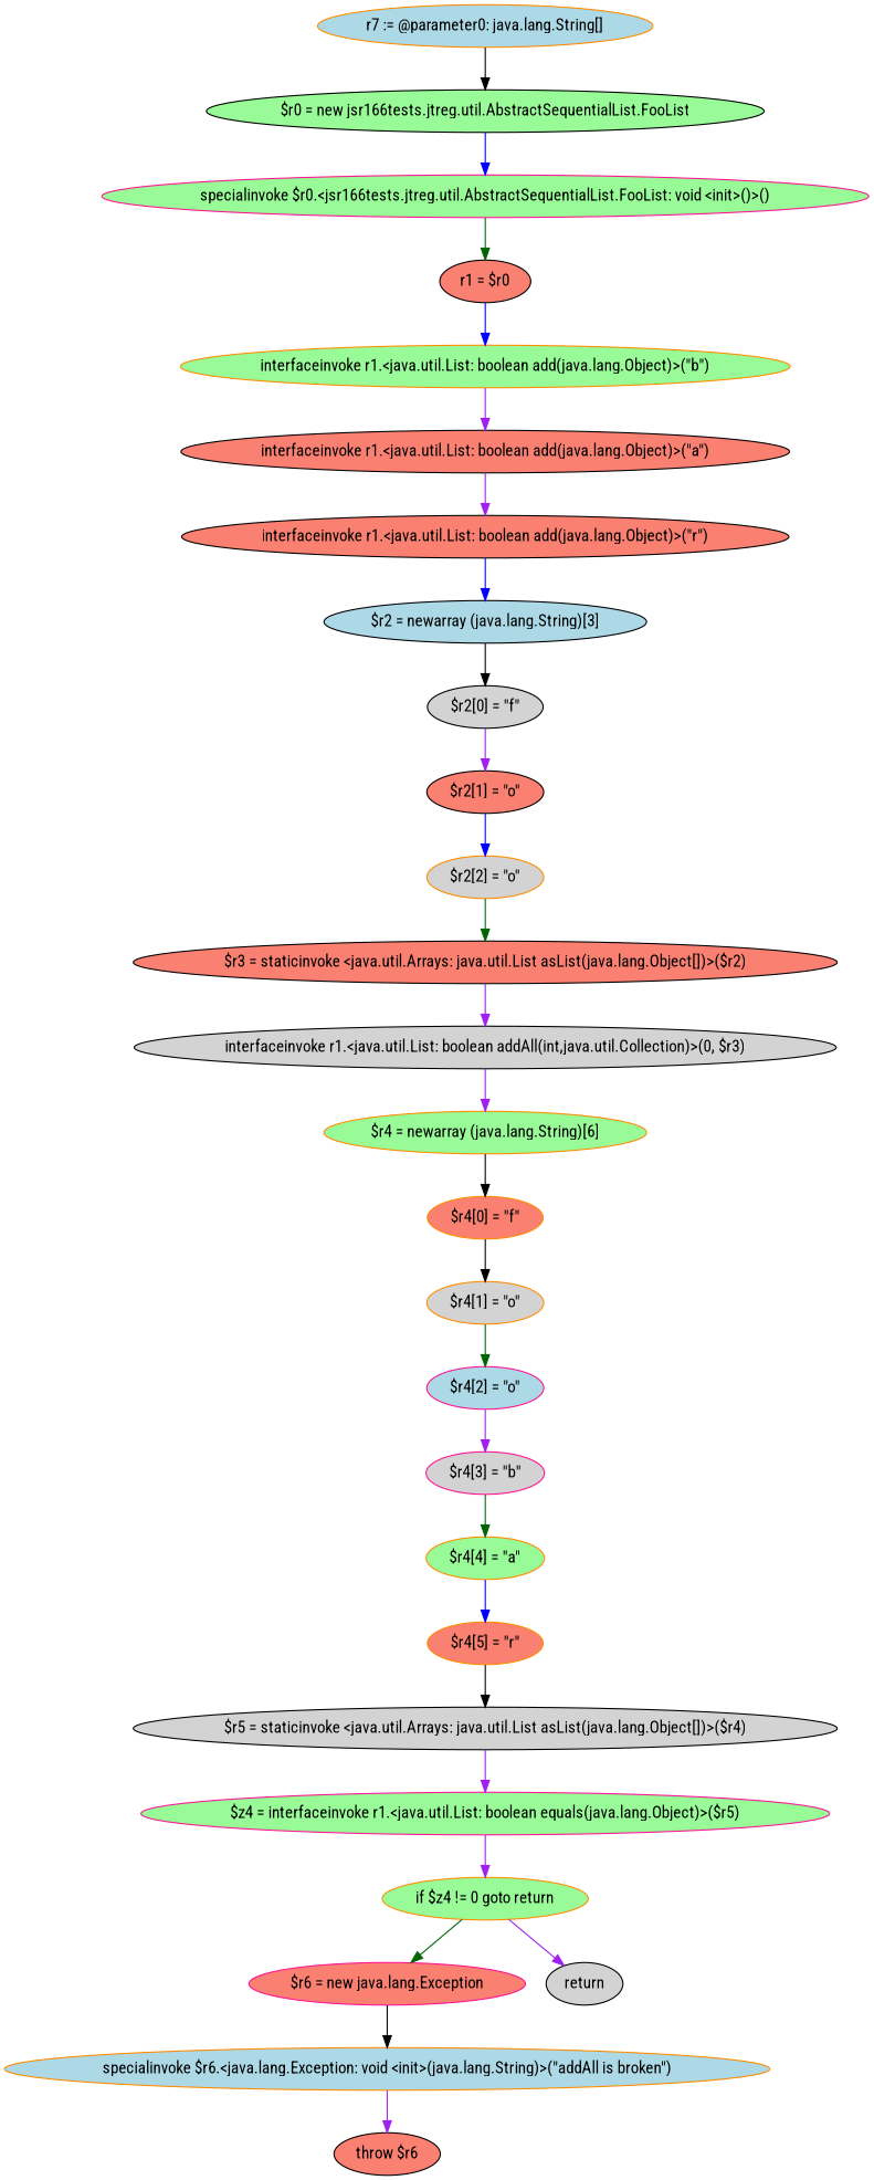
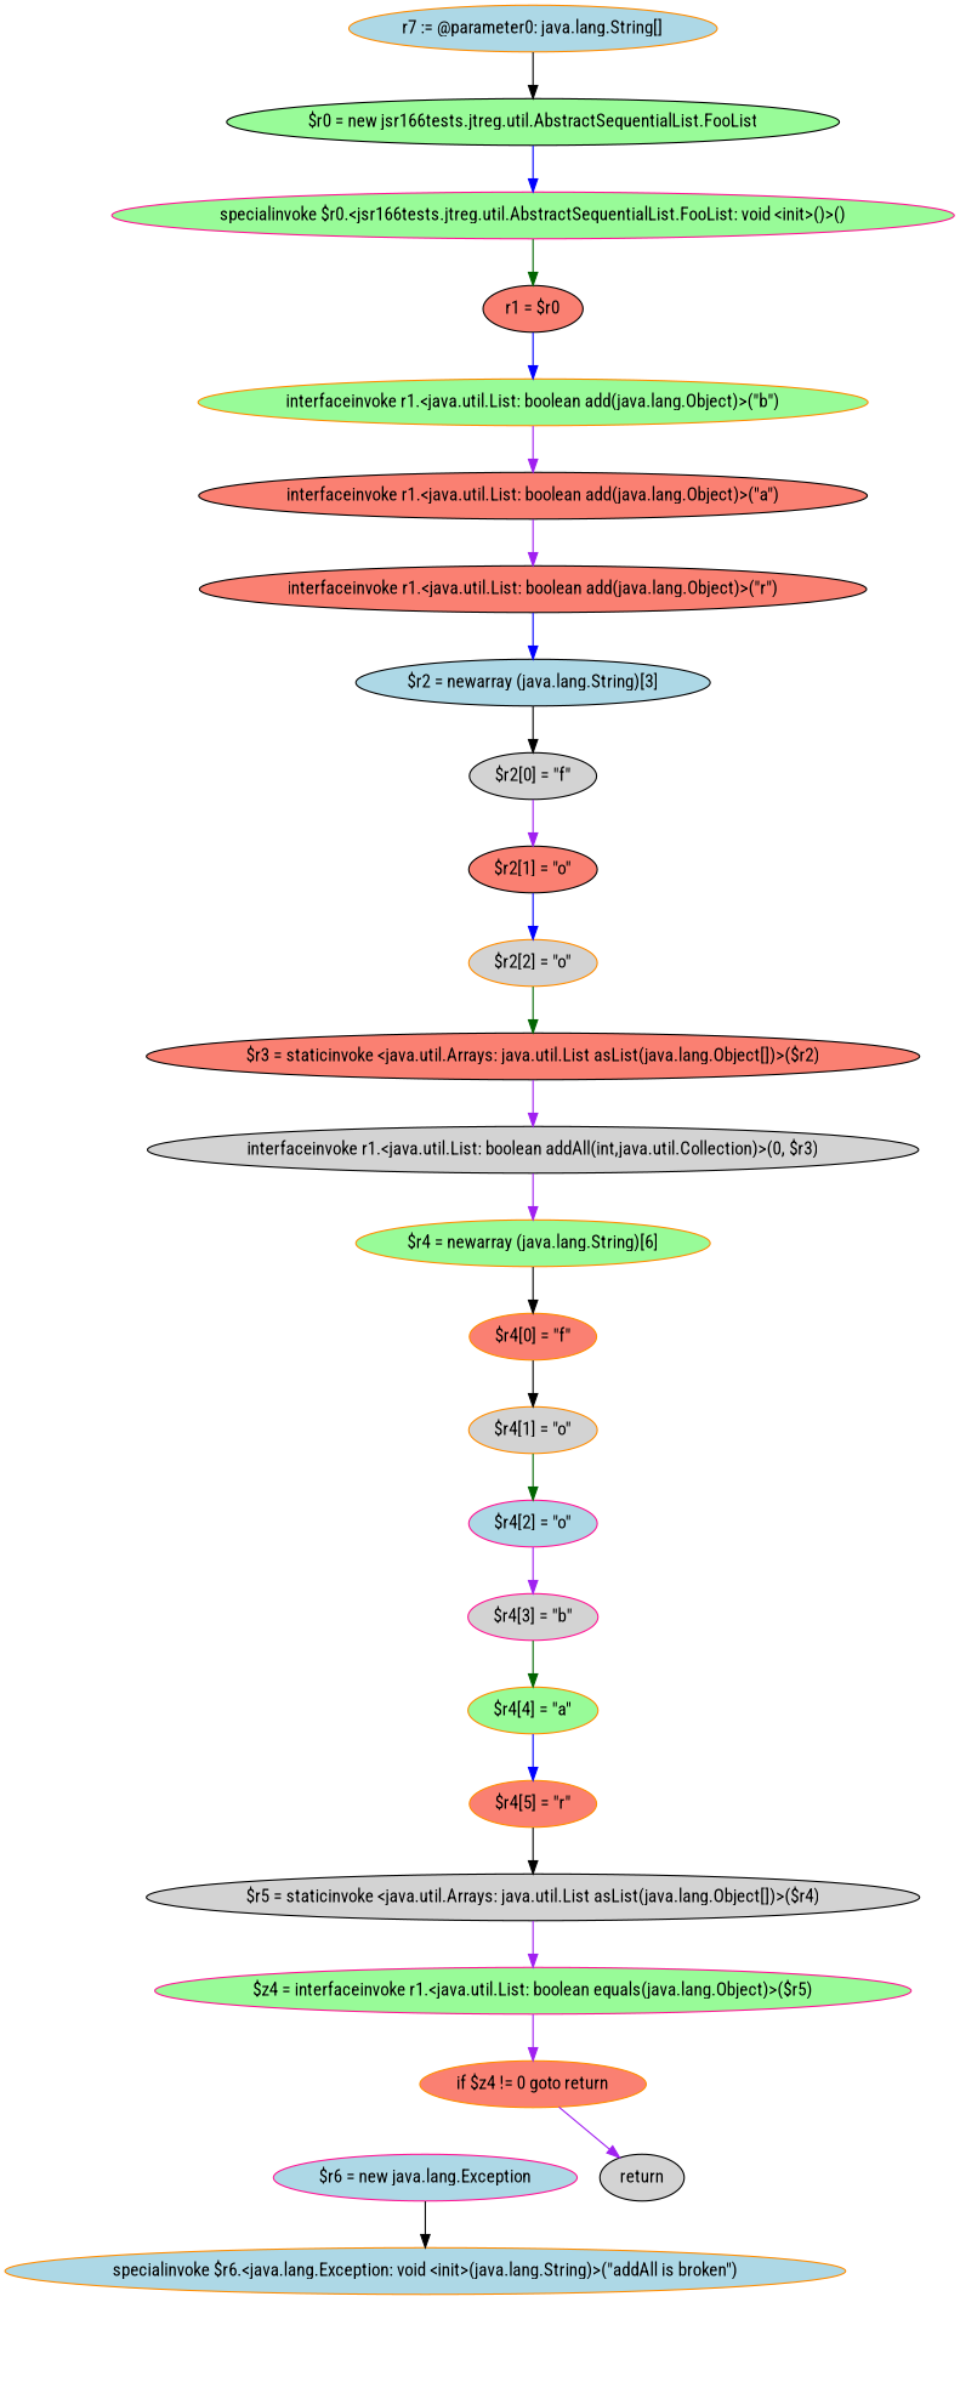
  digraph {
    fontname="Roboto Condensed"
    node [color=black fillcolor=salmon fontname="Roboto Condensed" style=filled]
    edge [color=purple fontname="Roboto Condensed"]
    "r7 := @parameter0: java.lang.String[]" [color=darkorange fillcolor=lightblue]
    "$r0 = new jsr166tests.jtreg.util.AbstractSequentialList.FooList" [fillcolor=palegreen]
    "specialinvoke $r0.<jsr166tests.jtreg.util.AbstractSequentialList.FooList: void <init>()>()" [color=deeppink fillcolor=palegreen]
    "r1 = $r0"
    "interfaceinvoke r1.<java.util.List: boolean add(java.lang.Object)>(\"b\")" [color=darkorange fillcolor=palegreen]
    "interfaceinvoke r1.<java.util.List: boolean add(java.lang.Object)>(\"a\")"
    "interfaceinvoke r1.<java.util.List: boolean add(java.lang.Object)>(\"r\")"
    "$r2 = newarray (java.lang.String)[3]" [fillcolor=lightblue]
    "$r2[0] = \"f\"" [fillcolor=lightgrey]
    "$r2[1] = \"o\""
    "$r2[2] = \"o\"" [color=darkorange fillcolor=lightgrey]
    "$r3 = staticinvoke <java.util.Arrays: java.util.List asList(java.lang.Object[])>($r2)"
    "interfaceinvoke r1.<java.util.List: boolean addAll(int,java.util.Collection)>(0, $r3)" [fillcolor=lightgrey]
    "$r4 = newarray (java.lang.String)[6]" [color=darkorange fillcolor=palegreen]
    "$r4[0] = \"f\"" [color=darkorange]
    "$r4[1] = \"o\"" [color=darkorange fillcolor=lightgrey]
    "$r4[2] = \"o\"" [color=deeppink fillcolor=lightblue]
    "$r4[3] = \"b\"" [color=deeppink fillcolor=lightgrey]
    "$r4[4] = \"a\"" [color=darkorange fillcolor=palegreen]
    "$r4[5] = \"r\"" [color=darkorange]
    "$r5 = staticinvoke <java.util.Arrays: java.util.List asList(java.lang.Object[])>($r4)" [fillcolor=lightgrey]
    "$z4 = interfaceinvoke r1.<java.util.List: boolean equals(java.lang.Object)>($r5)" [color=deeppink fillcolor=palegreen]
-   "if $z4 != 0 goto return" [color=darkorange fillcolor=palegreen]
-   "$r6 = new java.lang.Exception" [color=deeppink]
+   "if $z4 != 0 goto return" [color=darkorange]
+   "$r6 = new java.lang.Exception" [color=deeppink fillcolor=lightblue]
    return [fillcolor=lightgrey]
    "specialinvoke $r6.<java.lang.Exception: void <init>(java.lang.String)>(\"addAll is broken\")" [color=darkorange fillcolor=lightblue]
-   "throw $r6"
    "r7 := @parameter0: java.lang.String[]" -> "$r0 = new jsr166tests.jtreg.util.AbstractSequentialList.FooList" [color=black]
    "$r0 = new jsr166tests.jtreg.util.AbstractSequentialList.FooList" -> "specialinvoke $r0.<jsr166tests.jtreg.util.AbstractSequentialList.FooList: void <init>()>()" [color=blue]
    "specialinvoke $r0.<jsr166tests.jtreg.util.AbstractSequentialList.FooList: void <init>()>()" -> "r1 = $r0" [color=darkgreen]
    "r1 = $r0" -> "interfaceinvoke r1.<java.util.List: boolean add(java.lang.Object)>(\"b\")" [color=blue]
    "interfaceinvoke r1.<java.util.List: boolean add(java.lang.Object)>(\"b\")" -> "interfaceinvoke r1.<java.util.List: boolean add(java.lang.Object)>(\"a\")"
    "interfaceinvoke r1.<java.util.List: boolean add(java.lang.Object)>(\"a\")" -> "interfaceinvoke r1.<java.util.List: boolean add(java.lang.Object)>(\"r\")"
    "interfaceinvoke r1.<java.util.List: boolean add(java.lang.Object)>(\"r\")" -> "$r2 = newarray (java.lang.String)[3]" [color=blue]
    "$r2 = newarray (java.lang.String)[3]" -> "$r2[0] = \"f\"" [color=black]
    "$r2[0] = \"f\"" -> "$r2[1] = \"o\""
    "$r2[1] = \"o\"" -> "$r2[2] = \"o\"" [color=blue]
    "$r2[2] = \"o\"" -> "$r3 = staticinvoke <java.util.Arrays: java.util.List asList(java.lang.Object[])>($r2)" [color=darkgreen]
    "$r3 = staticinvoke <java.util.Arrays: java.util.List asList(java.lang.Object[])>($r2)" -> "interfaceinvoke r1.<java.util.List: boolean addAll(int,java.util.Collection)>(0, $r3)"
    "interfaceinvoke r1.<java.util.List: boolean addAll(int,java.util.Collection)>(0, $r3)" -> "$r4 = newarray (java.lang.String)[6]"
    "$r4 = newarray (java.lang.String)[6]" -> "$r4[0] = \"f\"" [color=black]
    "$r4[0] = \"f\"" -> "$r4[1] = \"o\"" [color=black]
    "$r4[1] = \"o\"" -> "$r4[2] = \"o\"" [color=darkgreen]
    "$r4[2] = \"o\"" -> "$r4[3] = \"b\""
    "$r4[3] = \"b\"" -> "$r4[4] = \"a\"" [color=darkgreen]
    "$r4[4] = \"a\"" -> "$r4[5] = \"r\"" [color=blue]
    "$r4[5] = \"r\"" -> "$r5 = staticinvoke <java.util.Arrays: java.util.List asList(java.lang.Object[])>($r4)" [color=black]
    "$r5 = staticinvoke <java.util.Arrays: java.util.List asList(java.lang.Object[])>($r4)" -> "$z4 = interfaceinvoke r1.<java.util.List: boolean equals(java.lang.Object)>($r5)"
    "$z4 = interfaceinvoke r1.<java.util.List: boolean equals(java.lang.Object)>($r5)" -> "if $z4 != 0 goto return"
-   "if $z4 != 0 goto return" -> "$r6 = new java.lang.Exception" [color=darkgreen]
    "if $z4 != 0 goto return" -> return
    "$r6 = new java.lang.Exception" -> "specialinvoke $r6.<java.lang.Exception: void <init>(java.lang.String)>(\"addAll is broken\")" [color=black]
-   "specialinvoke $r6.<java.lang.Exception: void <init>(java.lang.String)>(\"addAll is broken\")" -> "throw $r6"
  }
